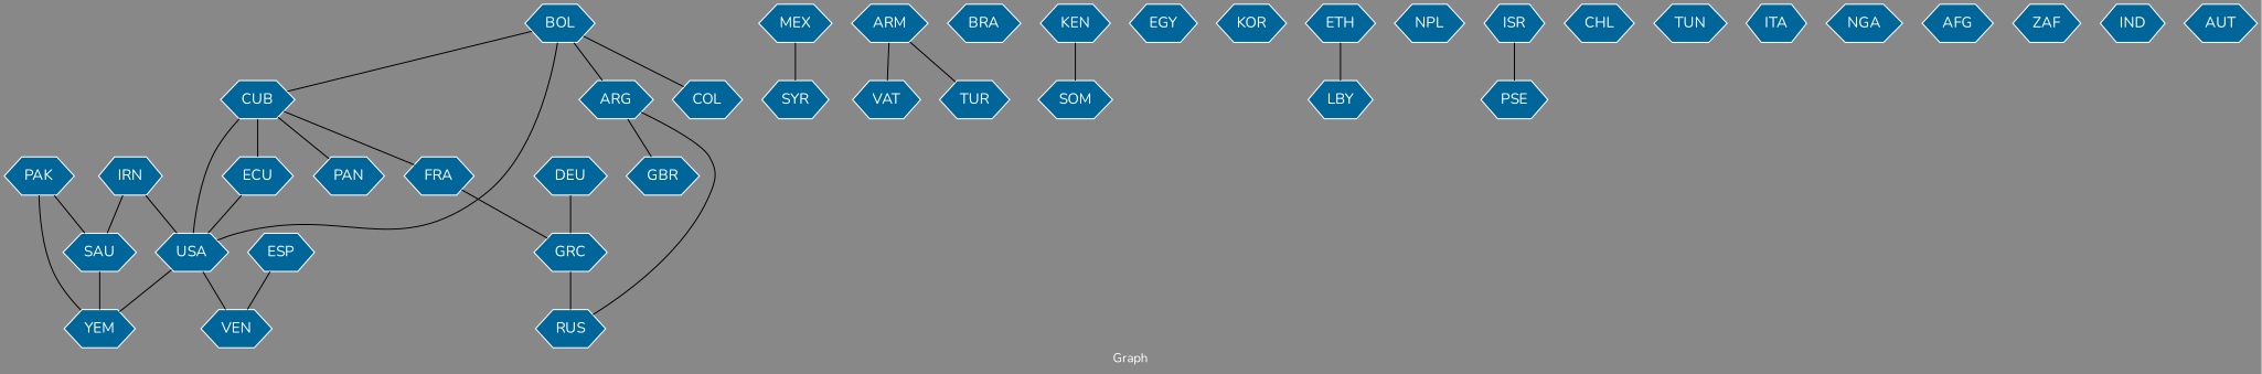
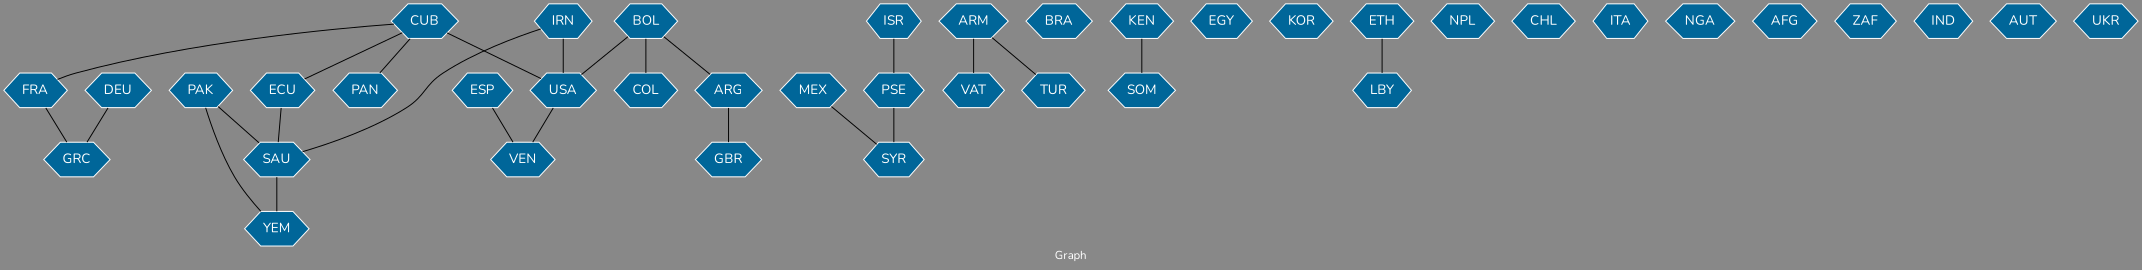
  graph {
    bgcolor="#888888"
    fontcolor=white
    fontname=Nunito
    fontsize=12
    label="Graph"
    node [color=white fillcolor="#006699" fontcolor=white fontname=Nunito shape=hexagon style=filled]
    edge [arrowhead=open color=black fontcolor=white fontname=Nunito fontsize=12 weight=1]
    n1 [label=CUB]
    n2 [label=USA]
    n3 [label=PAN]
    n4 [label=ECU]
    n5 [label=FRA]
    n6 [label=YEM]
    n7 [label=VEN]
    n8 [label=GRC]
    n9 [label=SYR]
    n10 [label=MEX]
    n11 [label=SAU]
    n12 [label=PAK]
-   n13 [label=RUS]
    n14 [label=ARG]
    n15 [label=GBR]
    n16 [label=VAT]
    n17 [label=ESP]
    n18 [label=IRN]
    n19 [label=BRA]
    n20 [label=TUR]
    n21 [label=DEU]
    n22 [label=KEN]
    n23 [label=SOM]
    n24 [label=EGY]
    n25 [label=KOR]
    n26 [label=LBY]
    n27 [label=NPL]
    n28 [label=ISR]
    n29 [label=PSE]
    n30 [label=BOL]
    n31 [label=COL]
    n32 [label=ARM]
    n33 [label=CHL]
-   n34 [label=TUN]
    n35 [label=ETH]
    n36 [label=ITA]
    n37 [label=NGA]
    n38 [label=AFG]
    n39 [label=ZAF]
    n40 [label=IND]
    n41 [label=AUT]
+   n42 [label=UKR]
    n1 -- n2 [weight=3]
    n1 -- n3
    n1 -- n4
    n1 -- n5
-   n2 -- n6
    n2 -- n7 [weight=3]
-   n4 -- n2
+   n4 -- n11
    n5 -- n8
-   n8 -- n13 [weight=2]
    n10 -- n9
    n11 -- n6 [weight=4]
    n12 -- n6
    n12 -- n11
-   n14 -- n13
    n14 -- n15
    n17 -- n7 [weight=3]
    n18 -- n2 [weight=2]
    n18 -- n11
    n21 -- n8
    n22 -- n23
    n28 -- n29
-   n30 -- n1
+   n29 -- n9 [weight=2]
    n30 -- n2
    n30 -- n14
    n30 -- n31
    n32 -- n16
    n32 -- n20
    n35 -- n26
  }
